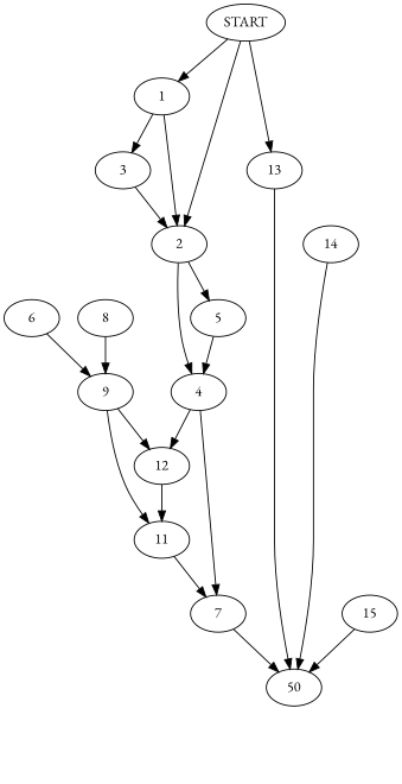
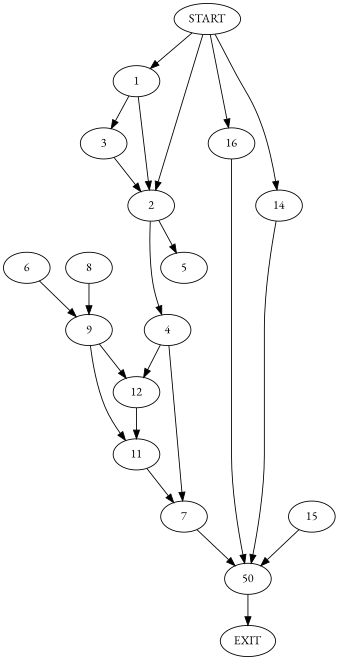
  digraph {
    fontname="EB Garamond"
    node [fontname="EB Garamond"]
    edge [fontname="EB Garamond"]
    n1 [label=START]
    1
-   13
+   13 [label=16]
    14
    2
    3
    n7 [label=50]
    15
+   n9 [label=EXIT]
    4
    5
    7
    12
    6
    9
    8
    11
    n1 -> 1
    n1 -> 13
+   n1 -> 14
    n1 -> 2
    1 -> 2
    1 -> 3
    13 -> n7
    14 -> n7
    2 -> 4
    2 -> 5
    3 -> 2
+   n7 -> n9
    15 -> n7
    4 -> 7
    4 -> 12
-   5 -> 4
    7 -> n7
    12 -> 11
    6 -> 9
    9 -> 12
    9 -> 11
    8 -> 9
    11 -> 7
  }
